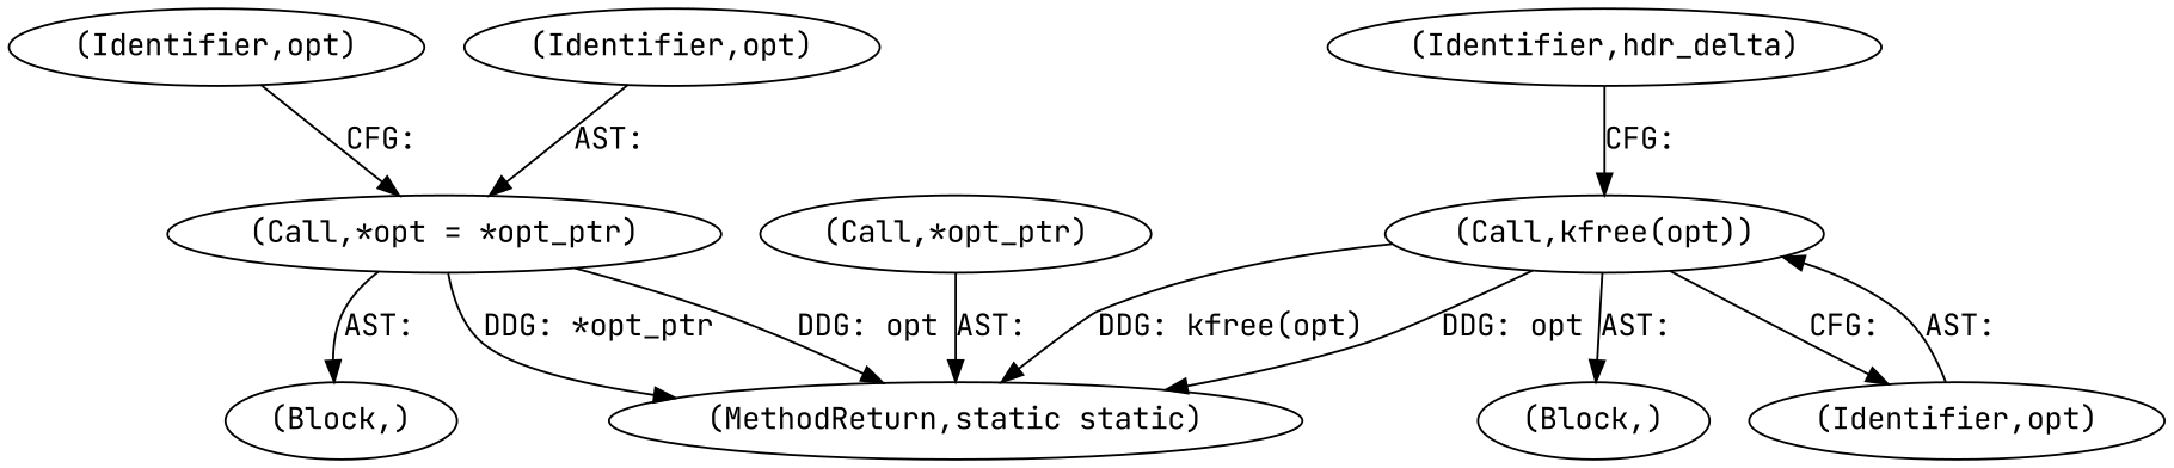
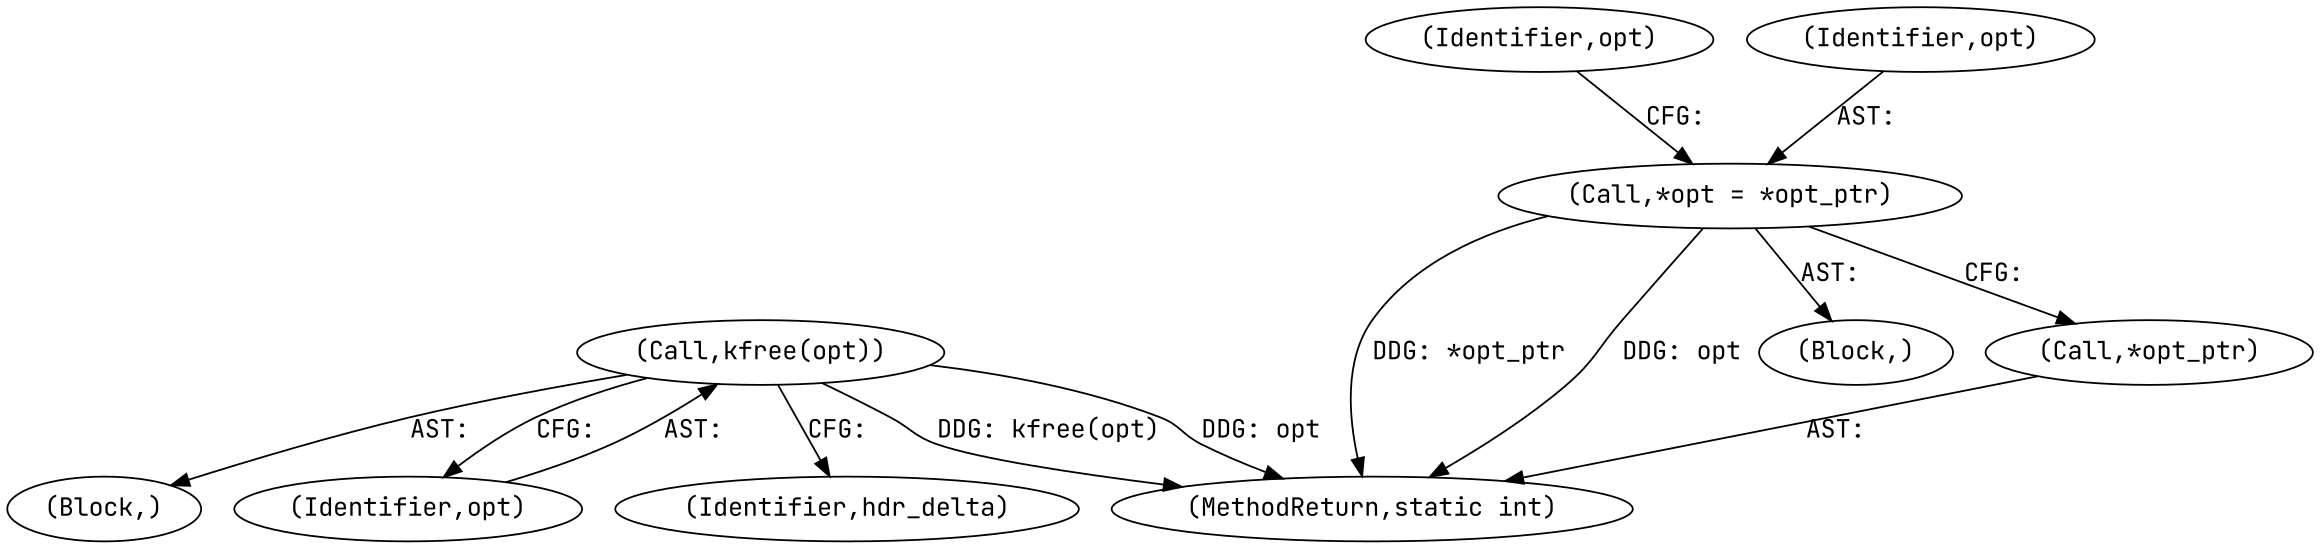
  digraph {
    fontname="JetBrains Mono"
    node [fontname="JetBrains Mono"]
    edge [fontname="JetBrains Mono"]
    n1 [label="(Call,kfree(opt))"]
-   n2 [label="(MethodReturn,static static)"]
+   n2 [label="(MethodReturn,static int)"]
    n3 [label="(Block,)"]
    n4 [label="(Identifier,opt)"]
    n5 [label="(Call,*opt = *opt_ptr)"]
    n6 [label="(Block,)"]
    n7 [label="(Call,*opt_ptr)"]
    n8 [label="(Identifier,hdr_delta)"]
    n9 [label="(Identifier,opt)"]
    n10 [label="(Identifier,opt)"]
    n1 -> n2 [label="DDG: kfree(opt)"]
    n1 -> n2 [label="DDG: opt"]
    n1 -> n3 [label="AST: "]
    n1 -> n4 [label="CFG: "]
    n4 -> n1 [label="AST: "]
    n5 -> n2 [label="DDG: *opt_ptr"]
    n5 -> n2 [label="DDG: opt"]
    n5 -> n6 [label="AST: "]
+   n5 -> n7 [label="CFG: "]
    n7 -> n2 [label="AST: "]
-   n8 -> n1 [label="CFG: "]
+   n1 -> n8 [label="CFG: "]
    n9 -> n5 [label="CFG: "]
    n10 -> n5 [label="AST: "]
  }
